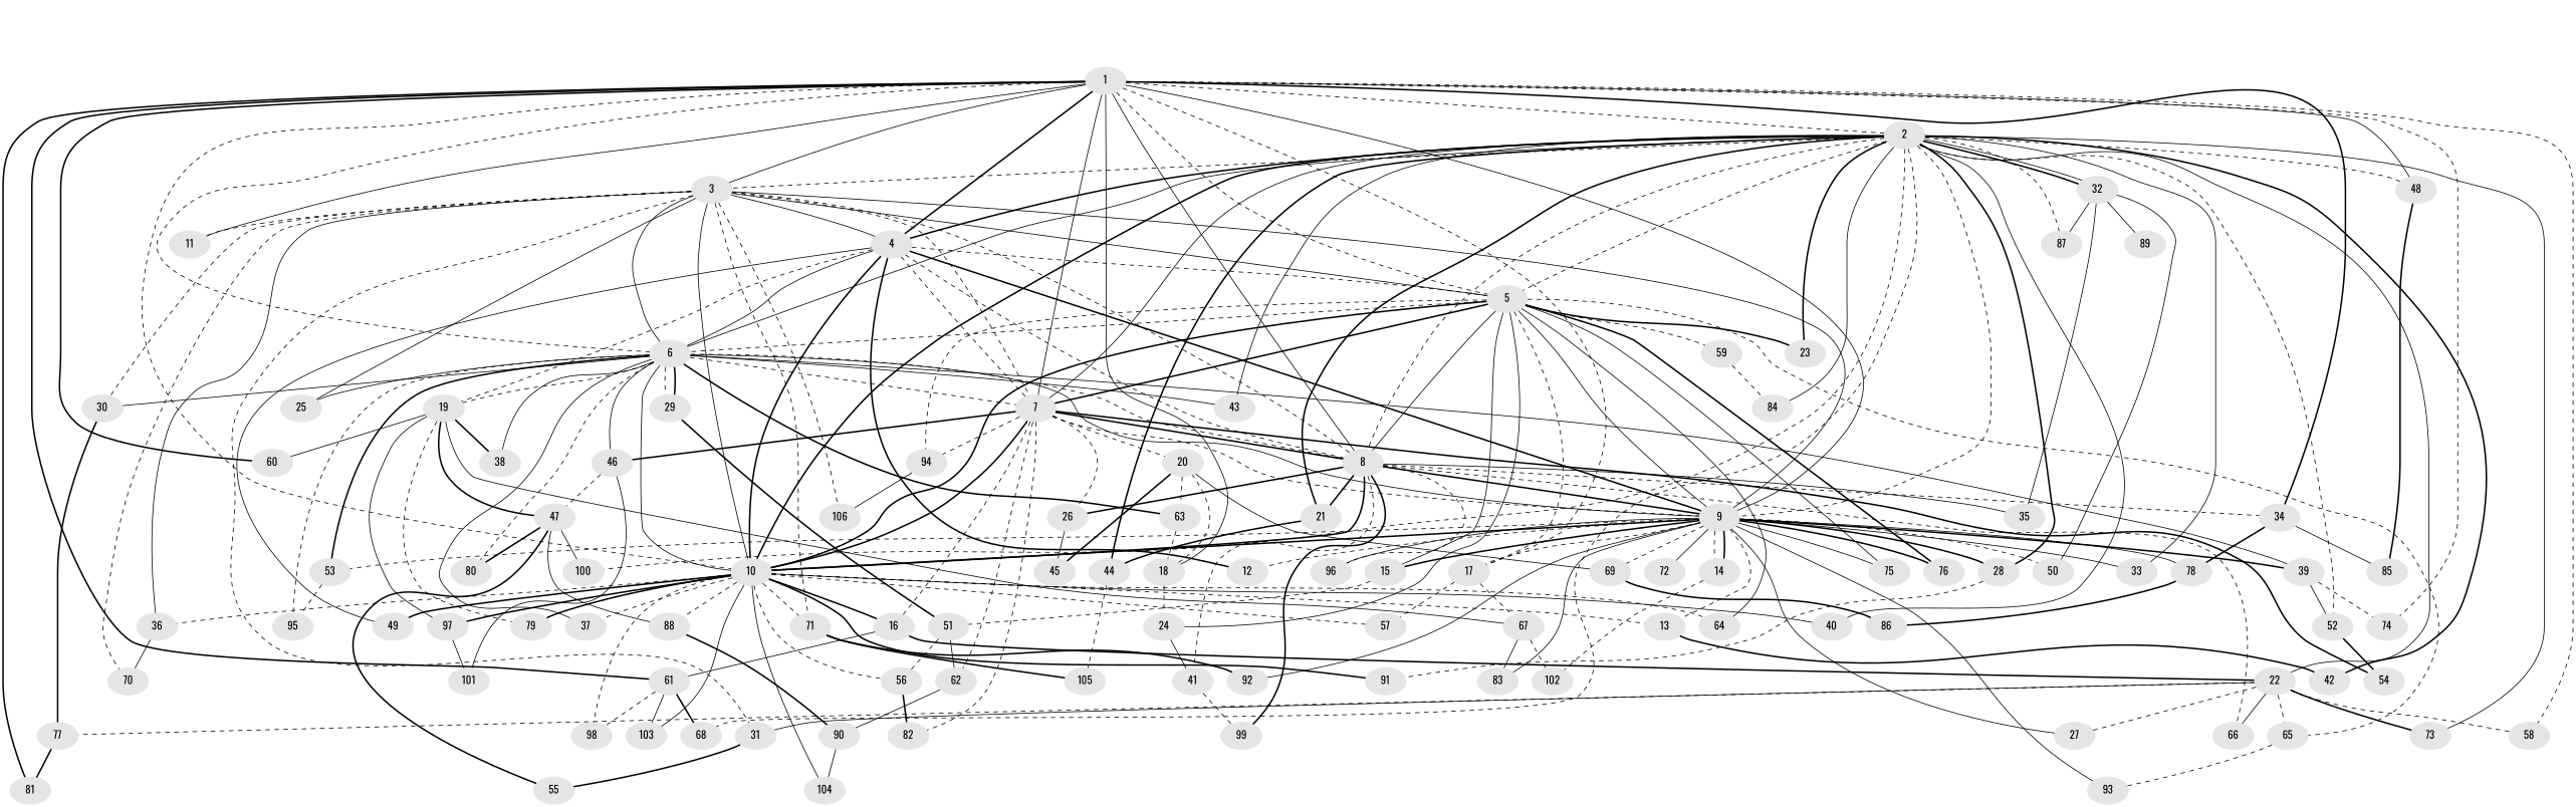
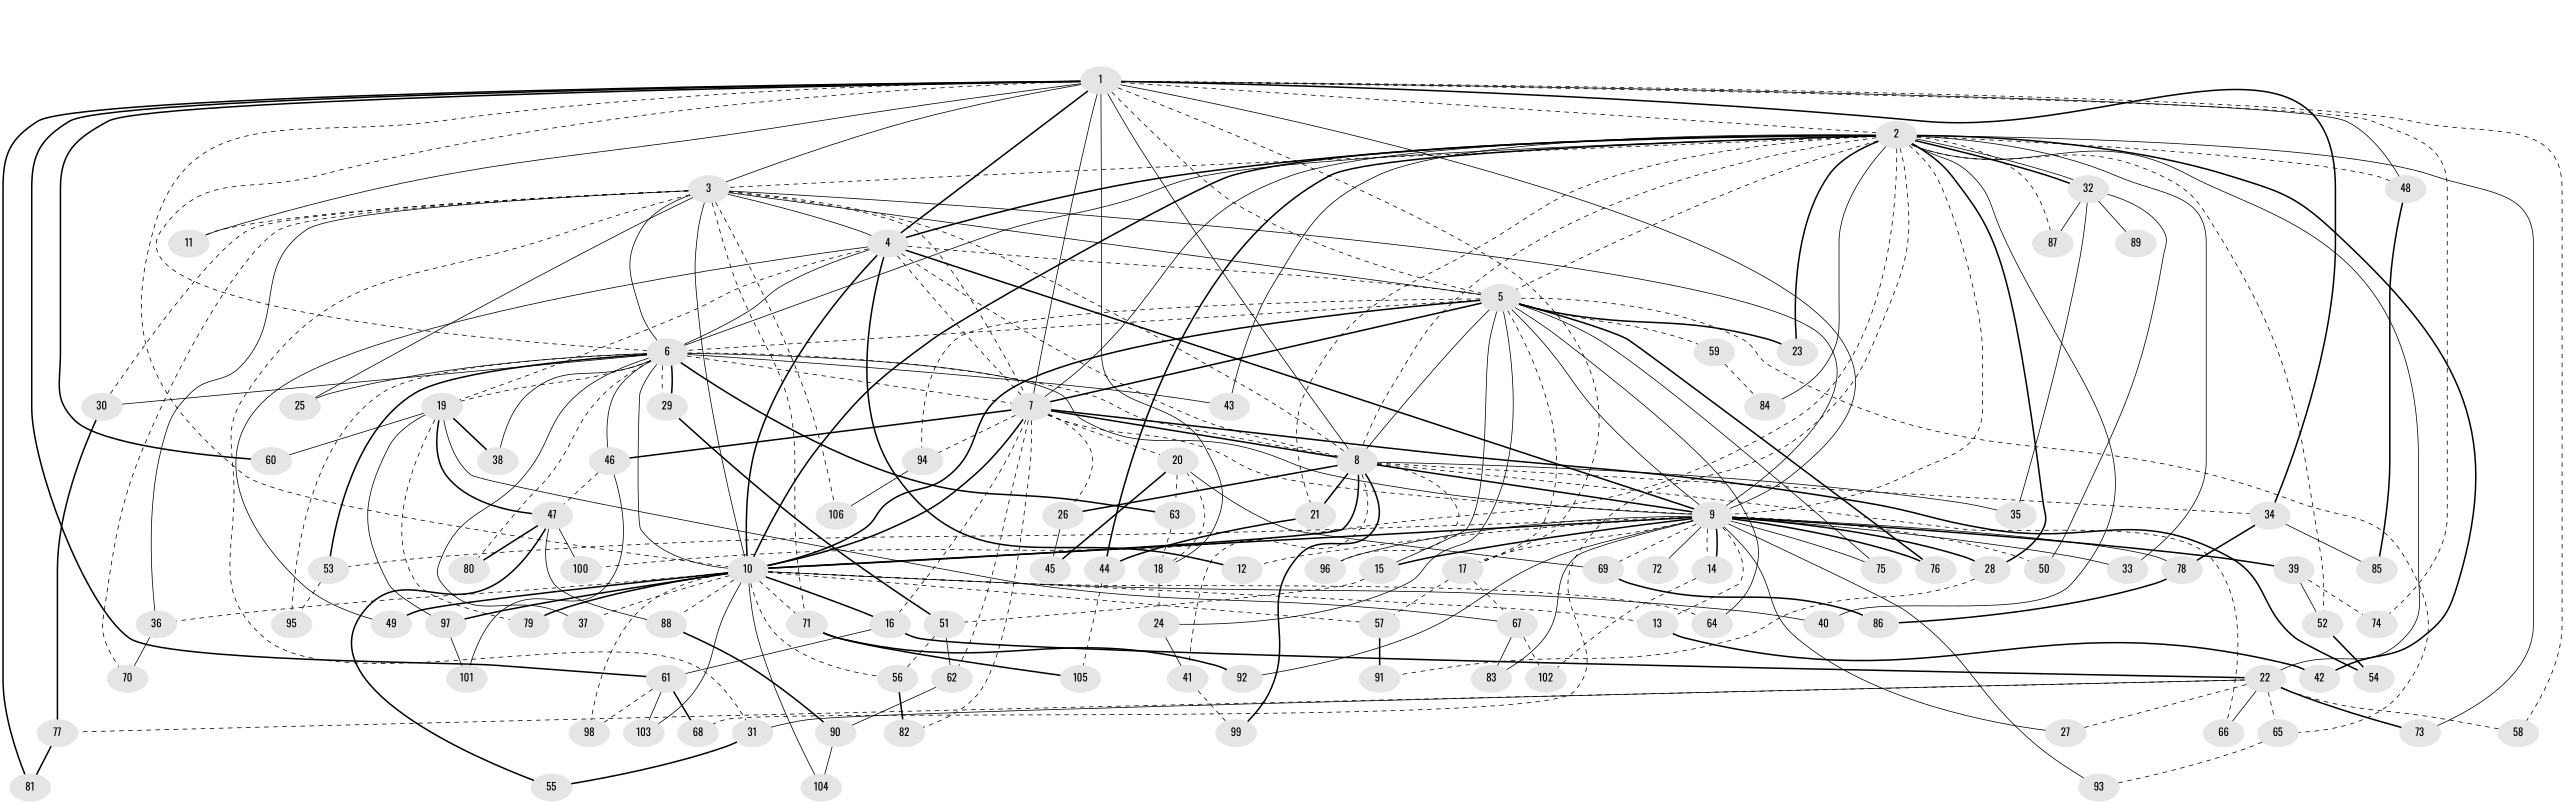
  graph {
    fontname=Oswald
    node [color=gray90 fontname=Oswald style=filled]
    edge [fontname=Oswald style=dashed]
    1
    2
    3
    4
    5
    6
    7
    8
    9
    10
    11
    17
    18
    34
    48
    58
    60
    61
    74
    81
    21
    22
    23
    28
    32
    33
    40
    42
    43
    44
    52
    68
    73
    84
    87
    100
    25
    30
    31
    36
    70
    71
    106
    12
    19
    49
    15
    24
    59
    64
    65
    75
    76
    94
    29
    37
    38
    39
    46
    53
    63
    80
    95
    16
    20
    26
    62
    82
    54
    35
    41
    66
    96
    99
    13
    14
    27
    50
    69
    72
    78
    83
    92
    93
    56
    57
    79
    88
    91
    97
    98
    103
    104
    67
    85
    77
    89
    105
    55
    47
    51
    101
    45
    90
    102
    86
    1 -- 2
    1 -- 3 [style=solid]
    1 -- 4 [style=bold]
    1 -- 5
    1 -- 6
    1 -- 7 [style=solid]
    1 -- 8 [style=solid]
    1 -- 9 [style=solid]
    1 -- 10
    1 -- 11 [style=solid]
    1 -- 17
    1 -- 18 [style=solid]
    1 -- 34 [style=bold]
    1 -- 48 [style=solid]
    1 -- 58
    1 -- 60 [style=bold]
    1 -- 61 [style=bold]
    1 -- 74
    1 -- 81 [style=bold]
    2 -- 3
    2 -- 4 [style=bold]
    2 -- 5
    2 -- 6 [style=solid]
    2 -- 7 [style=solid]
    2 -- 8
    2 -- 9
    2 -- 10 [style=bold]
    2 -- 48
-   2 -- 21 [style=bold]
+   2 -- 21
    2 -- 22 [style=solid]
    2 -- 23 [style=bold]
    2 -- 28 [style=bold]
    2 -- 32 [style=bold]
    2 -- 32 [style=solid]
    2 -- 33 [style=solid]
    2 -- 40 [style=solid]
    2 -- 42 [style=bold]
    2 -- 43 [style=solid]
    2 -- 44 [style=bold]
    2 -- 52
    2 -- 68
    2 -- 73 [style=solid]
    2 -- 84 [style=solid]
    2 -- 87
    2 -- 100
    3 -- 4 [style=solid]
    3 -- 5 [style=solid]
    3 -- 6 [style=solid]
    3 -- 7
    3 -- 8
    3 -- 9 [style=solid]
    3 -- 10 [style=solid]
    3 -- 11
    3 -- 25 [style=solid]
    3 -- 30
    3 -- 31
    3 -- 36 [style=solid]
    3 -- 70
    3 -- 71
    3 -- 106
    4 -- 5
    4 -- 6 [style=solid]
    4 -- 7
    4 -- 8
    4 -- 9 [style=bold]
    4 -- 10 [style=bold]
    4 -- 12 [style=bold]
    4 -- 19
    4 -- 49 [style=solid]
    5 -- 6
    5 -- 7 [style=bold]
    5 -- 8 [style=solid]
    5 -- 9 [style=solid]
    5 -- 10 [style=bold]
    5 -- 17
    5 -- 23 [style=bold]
    5 -- 15 [style=solid]
    5 -- 24 [style=solid]
    5 -- 59
    5 -- 64 [style=solid]
    5 -- 65
    5 -- 75 [style=solid]
    5 -- 76 [style=bold]
    5 -- 94
    6 -- 7
    6 -- 8
    6 -- 9 [style=solid]
    6 -- 10 [style=solid]
    6 -- 43 [style=solid]
    6 -- 25 [style=solid]
    6 -- 30 [style=solid]
    6 -- 19
    6 -- 29
    6 -- 29 [style=bold]
    6 -- 37 [style=solid]
    6 -- 38 [style=solid]
-   6 -- 39 [style=solid]
    6 -- 46 [style=solid]
    6 -- 53 [style=bold]
    6 -- 63 [style=bold]
    6 -- 80
    6 -- 95
    7 -- 8 [style=bold]
    7 -- 9
    7 -- 10 [style=bold]
    7 -- 94
    7 -- 46 [style=bold]
    7 -- 16
    7 -- 20
    7 -- 26
    7 -- 62
    7 -- 82
    7 -- 54 [style=bold]
    8 -- 9 [style=bold]
    8 -- 10 [style=bold]
    8 -- 34
    8 -- 21 [style=bold]
    8 -- 26 [style=bold]
    8 -- 35 [style=solid]
    8 -- 41
    8 -- 66
    8 -- 96
    8 -- 99 [style=bold]
    9 -- 10 [style=bold]
    9 -- 17
    9 -- 28 [style=bold]
    9 -- 33 [style=solid]
    9 -- 12
    9 -- 15 [style=bold]
    9 -- 75 [style=solid]
    9 -- 76 [style=bold]
    9 -- 39 [style=bold]
    9 -- 53
    9 -- 96 [style=solid]
    9 -- 13
    9 -- 14
    9 -- 14 [style=bold]
    9 -- 27 [style=solid]
    9 -- 50
    9 -- 69
    9 -- 72 [style=solid]
    9 -- 78 [style=solid]
    9 -- 83 [style=solid]
    9 -- 92 [style=solid]
    9 -- 93 [style=solid]
    10 -- 40 [style=solid]
    10 -- 36
    10 -- 71
    10 -- 49 [style=bold]
    10 -- 64
    10 -- 37
    10 -- 16 [style=bold]
    10 -- 13
    10 -- 56
    10 -- 57
    10 -- 79 [style=bold]
    10 -- 88
-   10 -- 91 [style=bold]
+   57 -- 91 [style=bold]
    10 -- 97 [style=bold]
    10 -- 98
    10 -- 103 [style=solid]
    10 -- 104 [style=solid]
    17 -- 57
    17 -- 67
    18 -- 24
    18 -- 20
    34 -- 78 [style=bold]
    34 -- 85 [style=solid]
    48 -- 85 [style=bold]
    61 -- 68 [style=bold]
    61 -- 98
    61 -- 103 [style=solid]
    21 -- 44 [style=bold]
    22 -- 58
    22 -- 73 [style=bold]
    22 -- 31 [style=solid]
    22 -- 65
    22 -- 66 [style=solid]
    22 -- 27
    22 -- 77
    28 -- 91
    32 -- 87 [style=solid]
    32 -- 35 [style=solid]
    32 -- 50 [style=solid]
    32 -- 89 [style=solid]
    44 -- 105
    52 -- 54 [style=bold]
    30 -- 77 [style=bold]
    31 -- 55 [style=bold]
    36 -- 70 [style=solid]
    71 -- 92 [style=bold]
    71 -- 105 [style=bold]
    19 -- 60 [style=solid]
    19 -- 38 [style=bold]
    19 -- 79
    19 -- 97 [style=solid]
    19 -- 67 [style=solid]
    19 -- 47 [style=bold]
    15 -- 51
    24 -- 41 [style=solid]
    59 -- 84
    65 -- 93
    94 -- 106 [style=solid]
    29 -- 51 [style=bold]
    39 -- 74
    39 -- 52 [style=solid]
    46 -- 47
    46 -- 101 [style=solid]
    53 -- 95
    63 -- 18
    16 -- 61 [style=solid]
    16 -- 22 [style=bold]
    20 -- 63
    20 -- 69 [style=solid]
    20 -- 45 [style=bold]
    26 -- 45 [style=solid]
    62 -- 90 [style=solid]
    41 -- 99
    13 -- 42 [style=bold]
    14 -- 102
    69 -- 86 [style=bold]
    78 -- 86 [style=bold]
    56 -- 82 [style=bold]
    88 -- 90 [style=bold]
    97 -- 101 [style=solid]
    67 -- 83 [style=solid]
    67 -- 102
    77 -- 81 [style=bold]
    47 -- 100 [style=solid]
    47 -- 80 [style=bold]
    47 -- 88 [style=solid]
    47 -- 55 [style=bold]
    51 -- 62 [style=solid]
    51 -- 56
    90 -- 104 [style=solid]
  }
